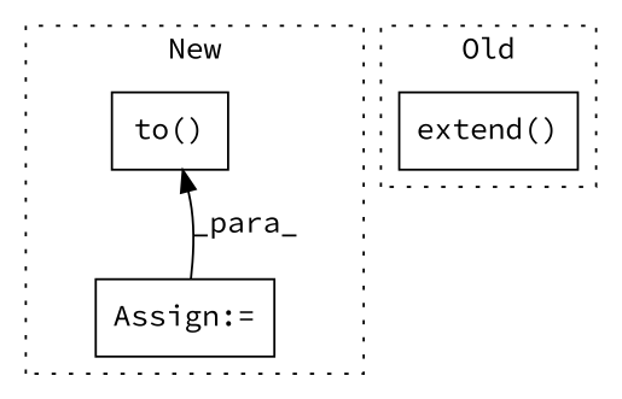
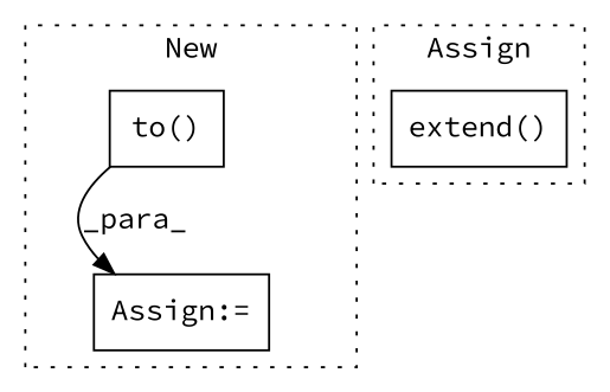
  digraph {
    fontname="Source Code Pro"
    node [a=75 shape=box fontname="Source Code Pro"]
    n1 [l=45 label="to()" s=4867]
    n2 [a=68 l=3 label="Assign:=" s=4864]
    n3 [l="18,1" label="extend()" s="4770,4797"]
    subgraph cluster_1 {
      label=New
      style=dotted
      n1
      n2
    }
    subgraph cluster_2 {
-     label=Old
+     label=Assign
      style=dotted
      n3
    }
-   n2 -> n1 [label=_para_ fontname="Source Code Pro"]
+   n1 -> n2 [label=_para_ fontname="Source Code Pro"]
  }
